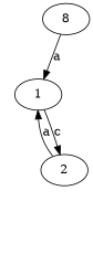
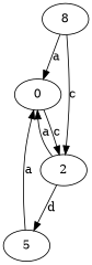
  strict digraph {
    8
-   1
+   1 [label=0]
    2
+   5
    8 -> 1 [label=a]
+   8 -> 2 [label=c]
    1 -> 2 [label=c]
    2 -> 1 [label=a]
+   2 -> 5 [label=d]
+   5 -> 1 [label=a]
  }
